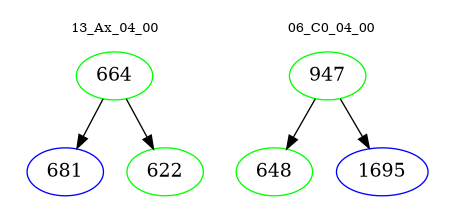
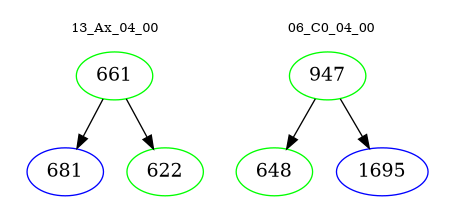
  digraph {
    node [color=green]
    edge [color=black]
-   n1 [label=664]
+   n1 [label=661]
    n2 [color=blue label=681]
    n3 [label=622]
    n4 [label=947]
    n5 [label=648]
    n6 [color=blue label=1695]
    subgraph cluster_1 {
      color=white
      fontsize=10
      label="13_Ax_04_00"
      n1
      n2
      n3
    }
    subgraph cluster_2 {
      color=white
      fontsize=10
      label="06_C0_04_00"
      n4
      n5
      n6
    }
    n1 -> n2
    n1 -> n3
    n4 -> n5
    n4 -> n6
  }
